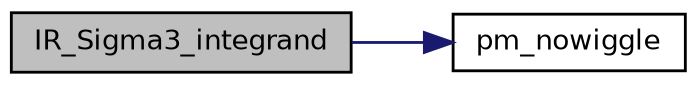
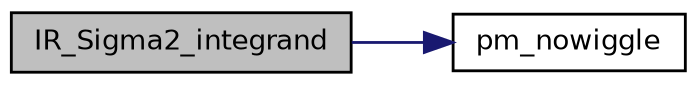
  digraph {
    rankdir=LR
    node [color=black fontname=Helvetica fontsize=10 shape=record style=filled]
-   n1 [fillcolor=grey75 fontcolor=black height=0.2 label=IR_Sigma3_integrand width=0.4]
+   n1 [fillcolor=grey75 fontcolor=black height=0.2 label=IR_Sigma2_integrand width=0.4]
    n2 [fillcolor=white height=0.2 label=pm_nowiggle width=0.4]
    n1 -> n2 [color=midnightblue fontname=Helvetica fontsize=10 labelfontname=Helvetica labelfontsize=10 style=solid]
  }
